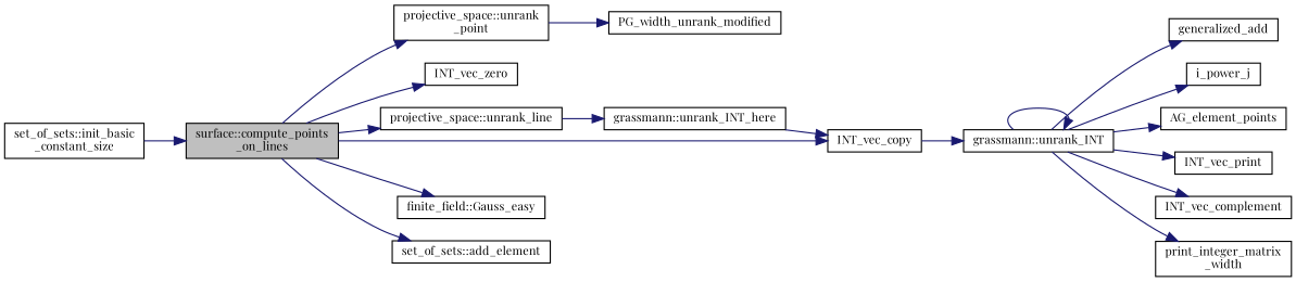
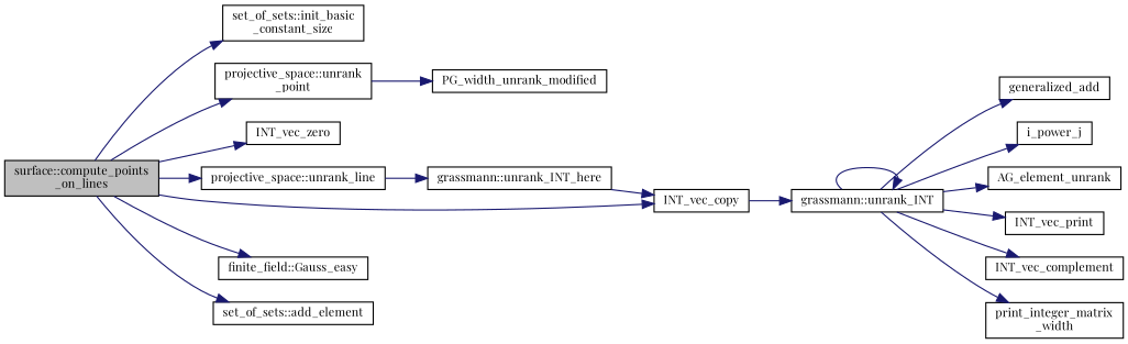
  digraph {
    fontname="Playfair Display"
    rankdir=LR
    node [color=black fillcolor=white fontname="Playfair Display" fontsize=10 shape=record style=filled]
    edge [color=midnightblue fontname="Playfair Display" fontsize=10 labelfontname=Helvetica labelfontsize=10 style=solid]
    n1 [fillcolor=grey75 fontcolor=black height=0.2 label="surface::compute_points\l_on_lines" width=0.4]
    n2 [height=0.2 label="set_of_sets::init_basic\l_constant_size" width=0.4]
    n3 [height=0.2 label="projective_space::unrank\l_point" width=0.4]
    n4 [height=0.2 label=INT_vec_zero width=0.4]
    n5 [height=0.2 label="projective_space::unrank_line" width=0.4]
    n6 [height=0.2 label=INT_vec_copy width=0.4]
    n7 [height=0.2 label="finite_field::Gauss_easy" width=0.4]
    n8 [height=0.2 label="set_of_sets::add_element" width=0.4]
    n9 [height=0.2 label=PG_width_unrank_modified width=0.4]
    n10 [height=0.2 label="grassmann::unrank_INT_here" width=0.4]
    n11 [height=0.2 label="grassmann::unrank_INT" width=0.4]
    n12 [height=0.2 label=generalized_add width=0.4]
    n13 [height=0.2 label=i_power_j width=0.4]
-   n14 [height=0.2 label=AG_element_points width=0.4]
+   n14 [height=0.2 label=AG_element_unrank width=0.4]
    n15 [height=0.2 label=INT_vec_print width=0.4]
    n16 [height=0.2 label=INT_vec_complement width=0.4]
    n17 [height=0.2 label="print_integer_matrix\l_width" width=0.4]
-   n2 -> n1
+   n1 -> n2
    n1 -> n3
    n1 -> n4
    n1 -> n5
    n1 -> n6
    n1 -> n7
    n1 -> n8
    n3 -> n9
    n5 -> n10
    n6 -> n11
    n10 -> n6
    n11 -> n11
    n11 -> n12
    n11 -> n13
    n11 -> n14
    n11 -> n15
    n11 -> n16
    n11 -> n17
  }
